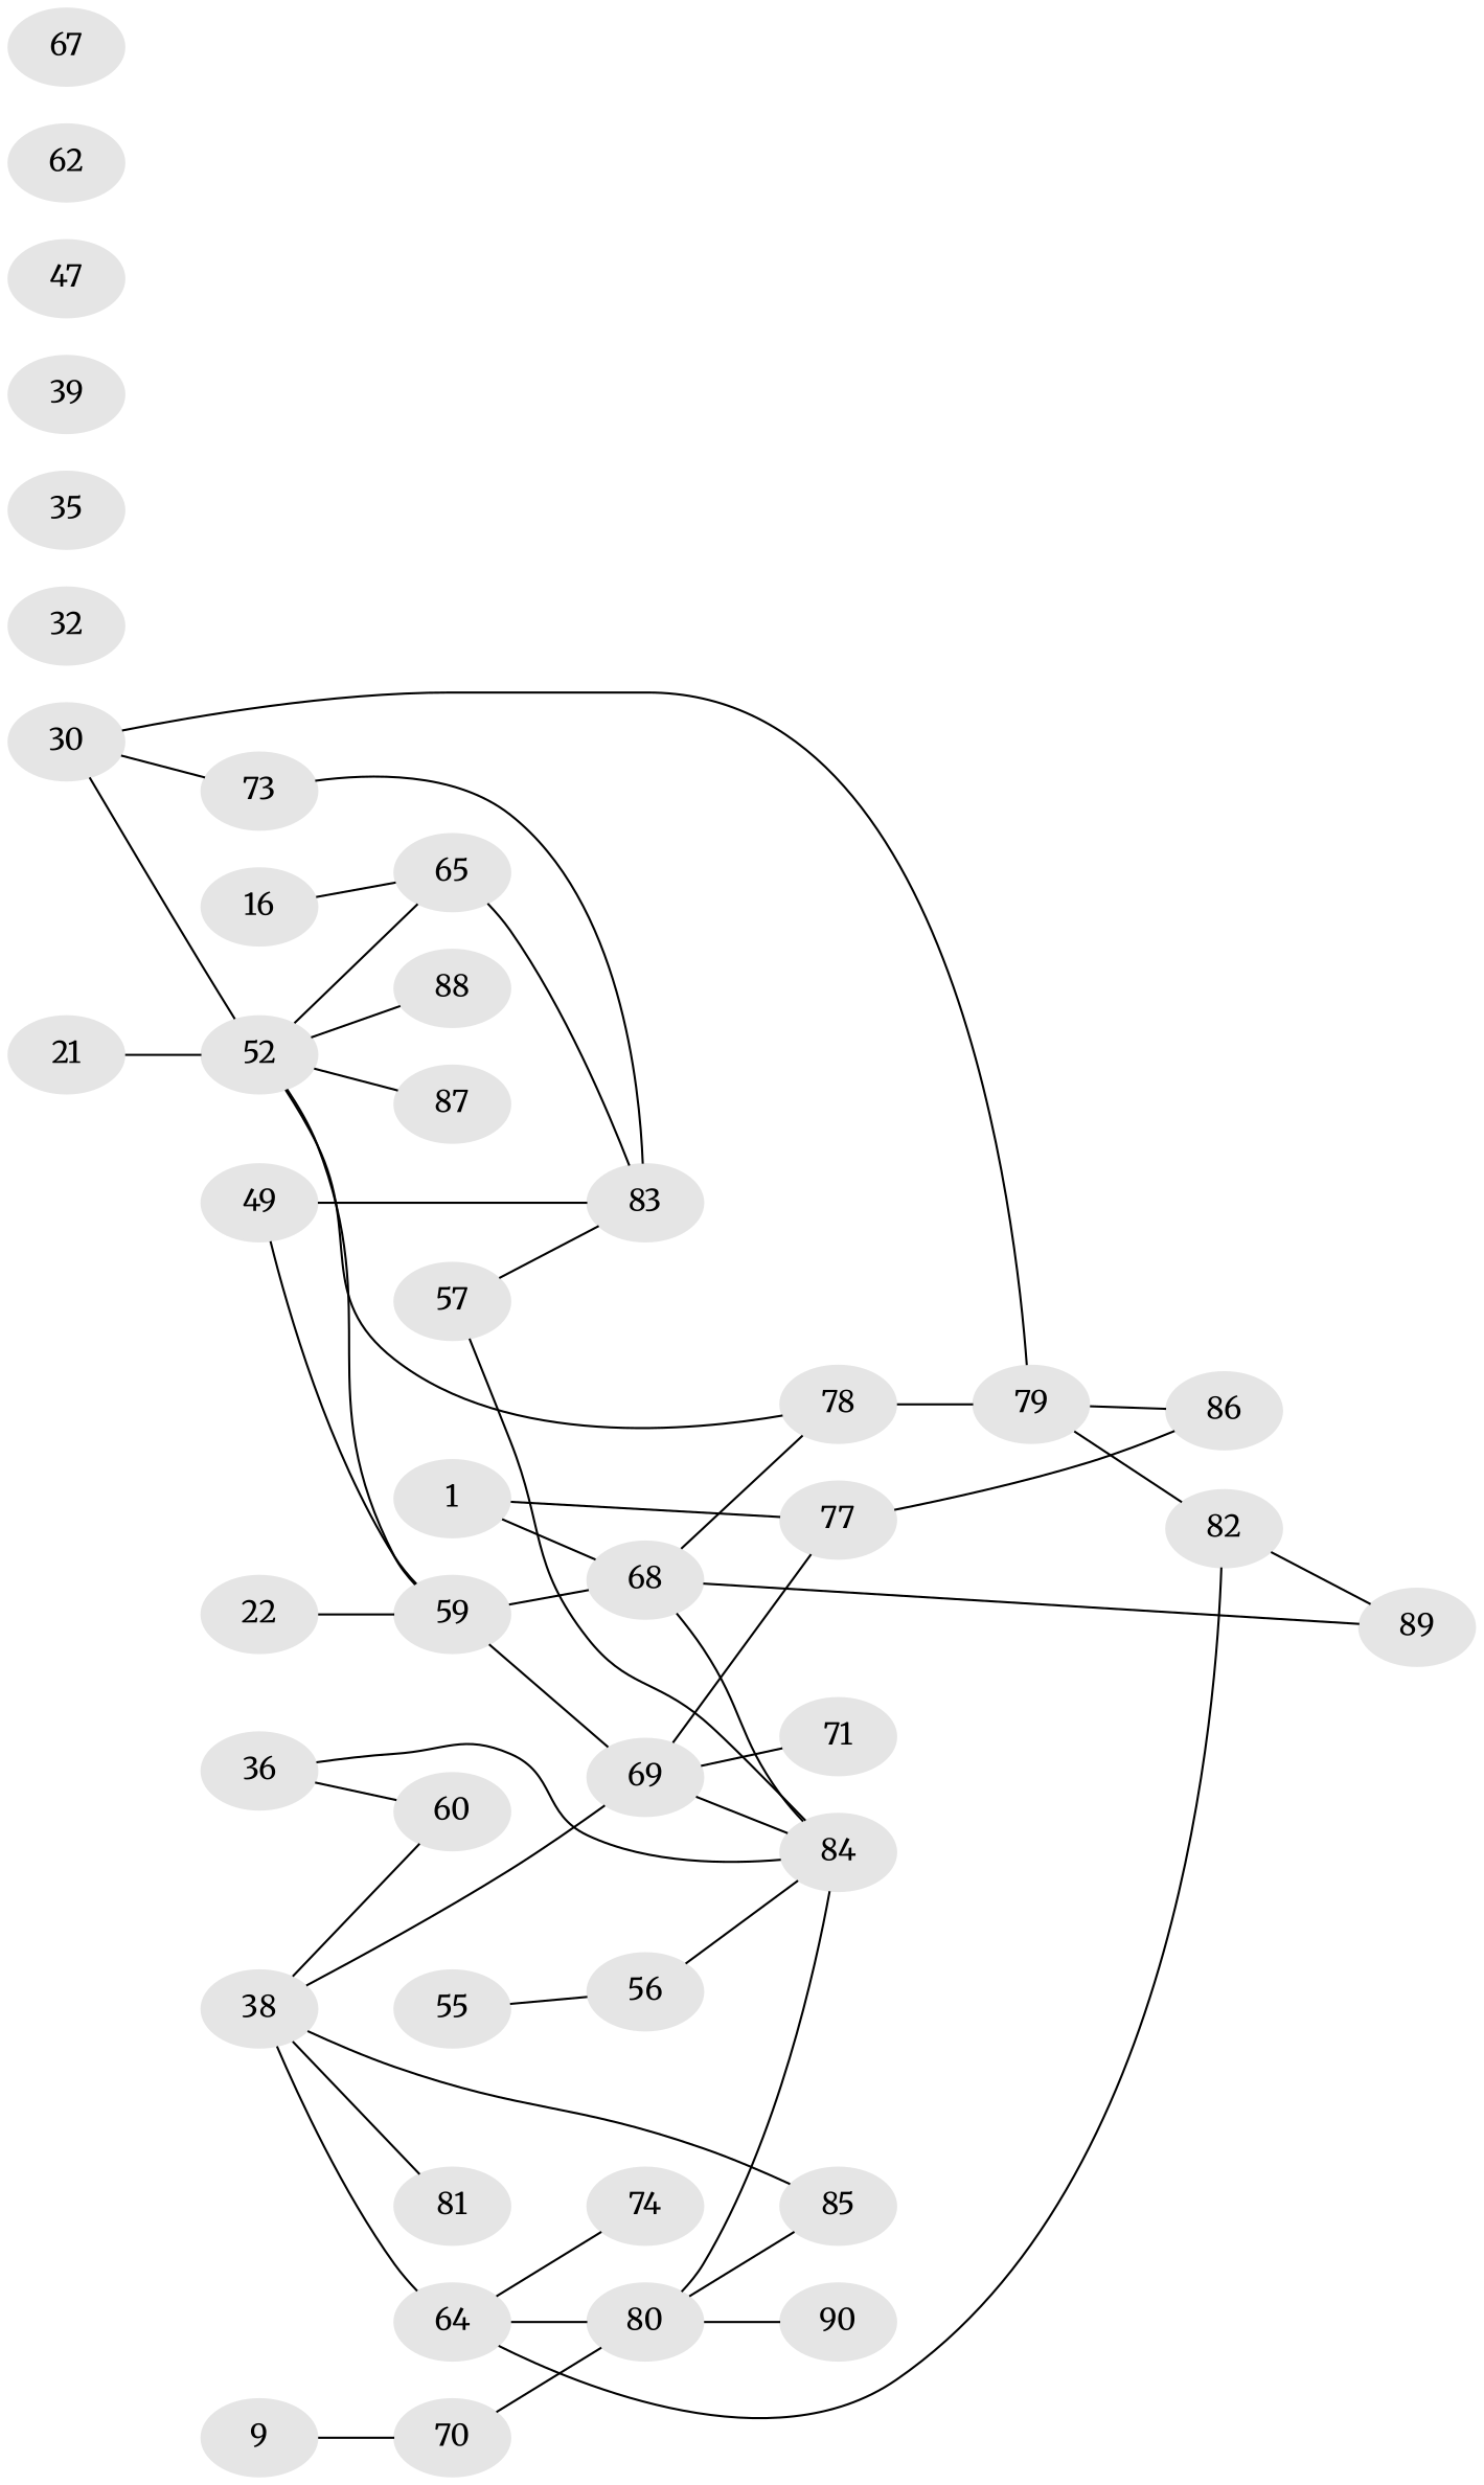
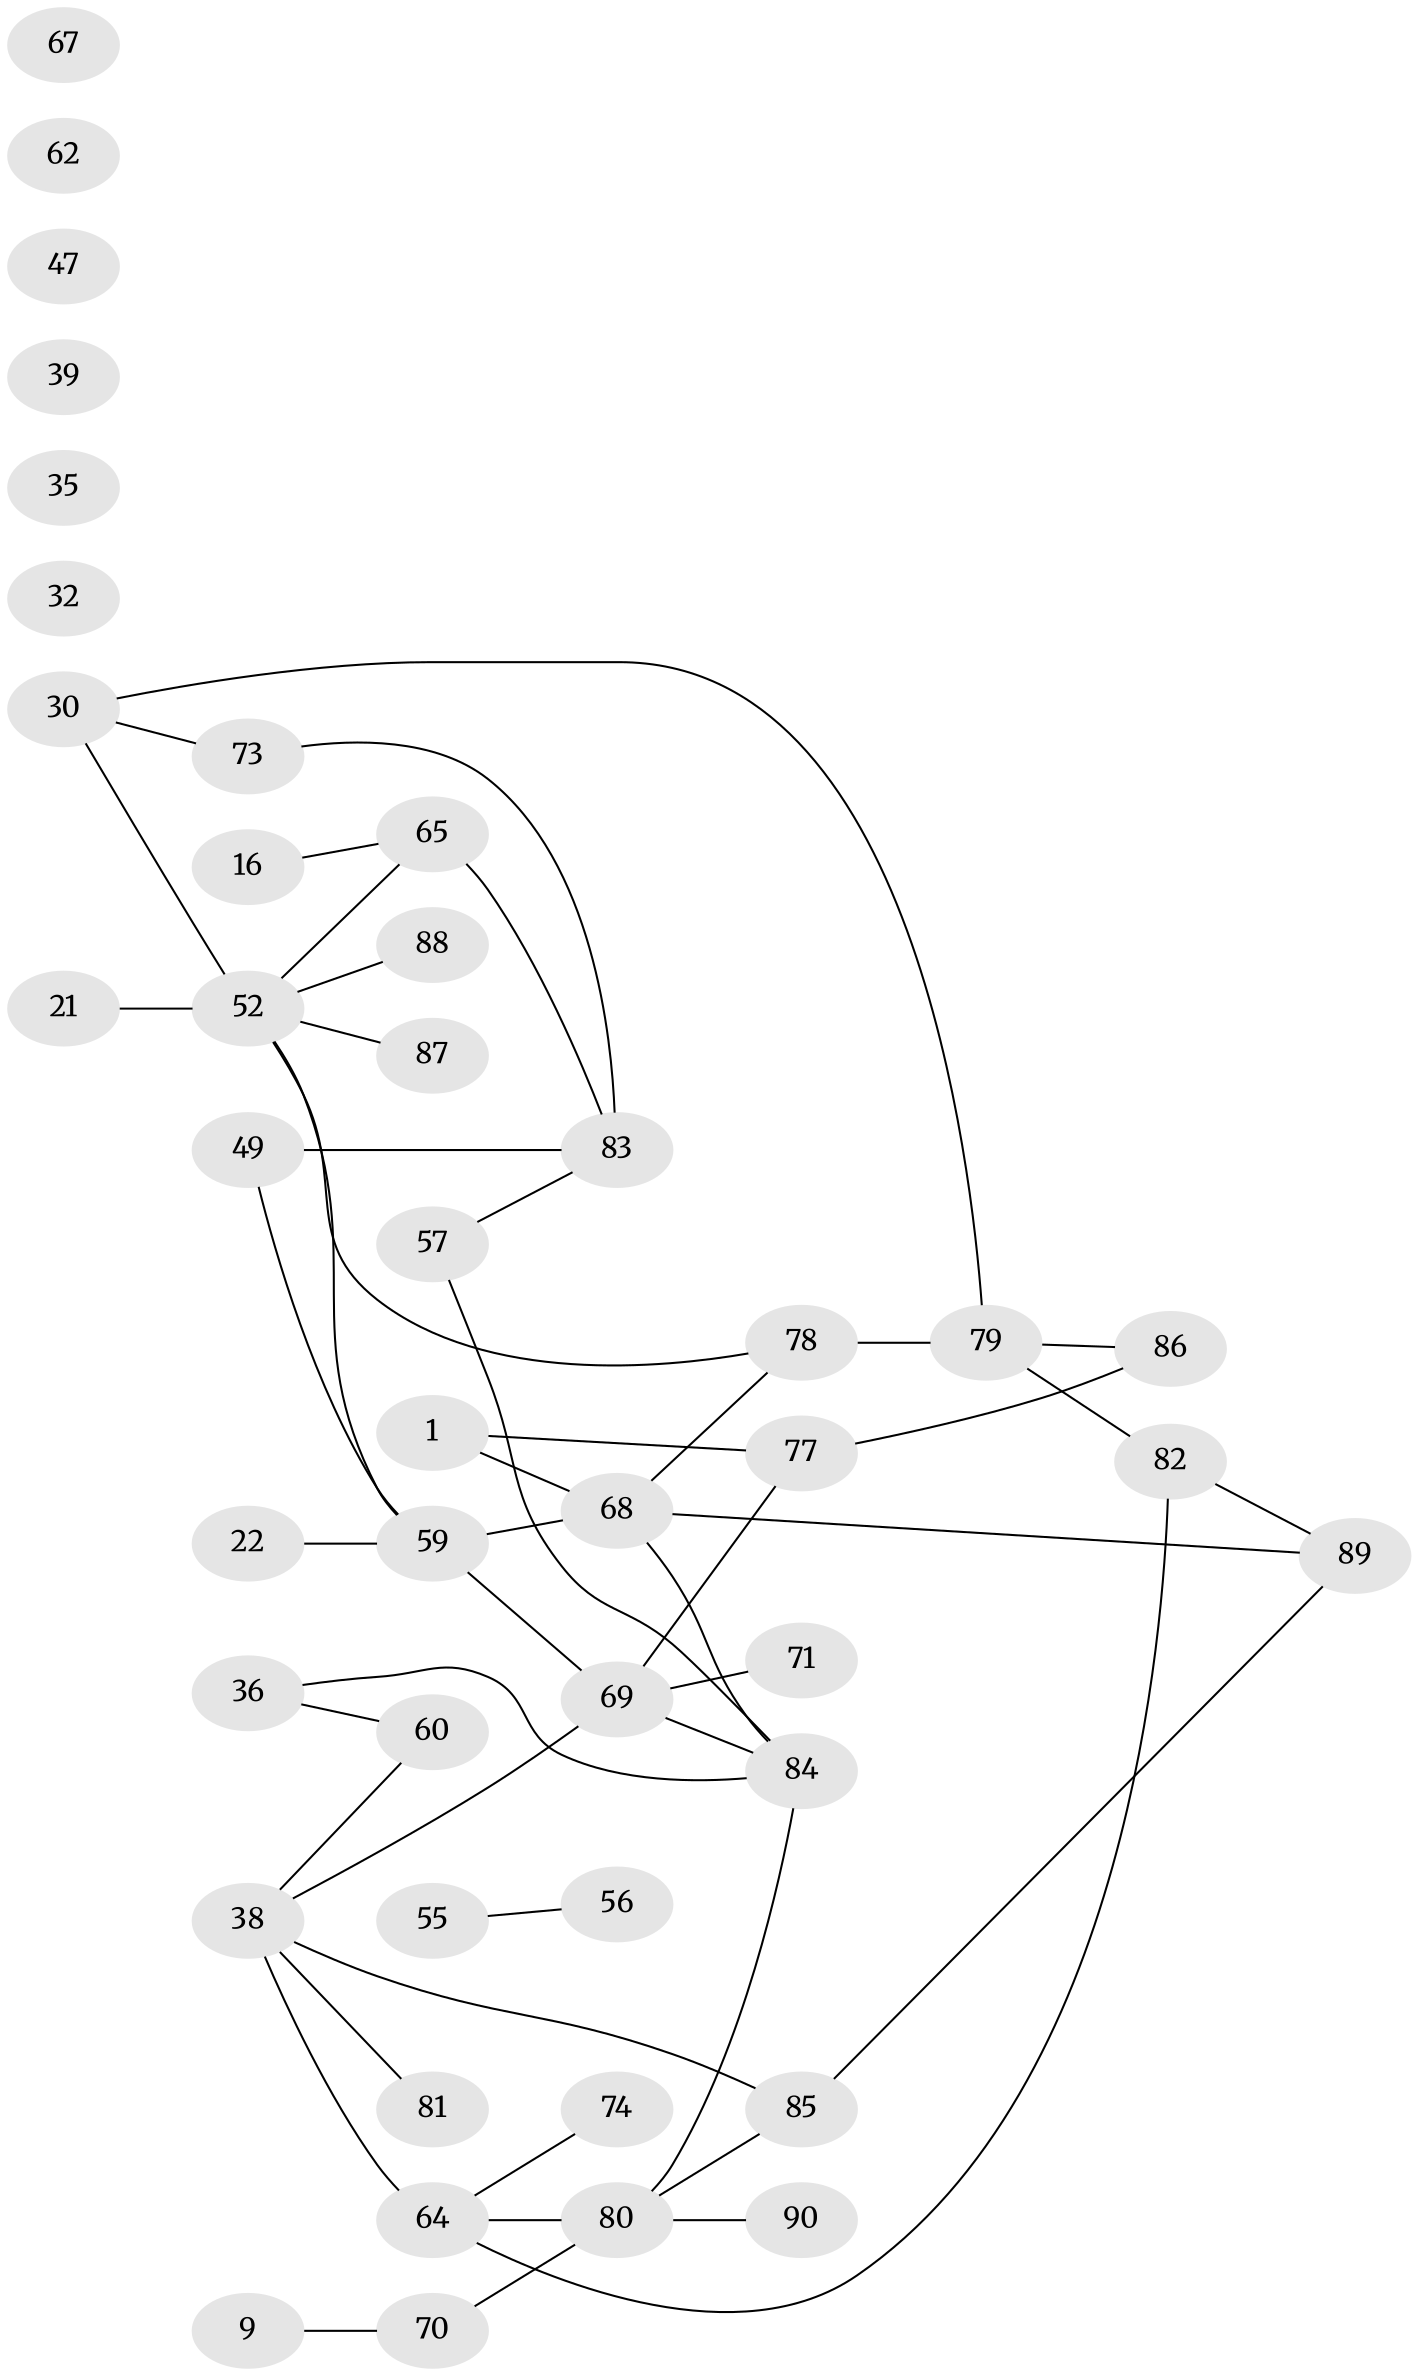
  graph {
    fontname=Merriweather
    rankdir=LR
    node [color=gray90 fontname=Merriweather style=filled]
    edge [fontname=Merriweather]
    68 [super="+19+51+53"]
    78 [super="+63+61"]
    84 [super="+45+75"]
    89 [super="+23+31"]
    1
    77 [super="+42+72"]
    9
    70
    80 [super="+4+58+76"]
    16
    65
    83
    52 [super="+29+41"]
    59 [super="+2+20+50"]
    87
    88
    21
    69 [super="+28"]
    22
    79
    30 [super="+8"]
    73 [super="+34"]
    82 [super="+37"]
    86
    32
    35
    36
    60
    38 [super="+33"]
    64 [super="+7"]
    81
    85
    74
    71
    39
    47
    49 [super="+24+48"]
    55
    56
    57 [super="+18"]
    62
    90
    67
    68 -- 78
    68 -- 84 [weight=2]
    68 -- 89
    78 -- 79 [weight=2]
    1 -- 68
    1 -- 77
    77 -- 86
    9 -- 70
    70 -- 80
    80 -- 84
    80 -- 85
    80 -- 90
    16 -- 65
    65 -- 83
    52 -- 78
    52 -- 65
    52 -- 59
    52 -- 87
    52 -- 88
    59 -- 68
    59 -- 69 [weight=2]
    21 -- 52
    69 -- 84
    69 -- 77 [weight=2]
    69 -- 71
    22 -- 59
    79 -- 82
    79 -- 86
    30 -- 52
    30 -- 79 [weight=2]
    30 -- 73
    73 -- 83
    82 -- 89
    36 -- 84
    36 -- 60
    38 -- 69 [weight=2]
    38 -- 60
    38 -- 64
    38 -- 81
    38 -- 85
    64 -- 80 [weight=2]
    64 -- 82
    64 -- 74
+   85 -- 89
    49 -- 83 [weight=2]
    49 -- 59
    55 -- 56
-   56 -- 84
    57 -- 84
    57 -- 83
  }
